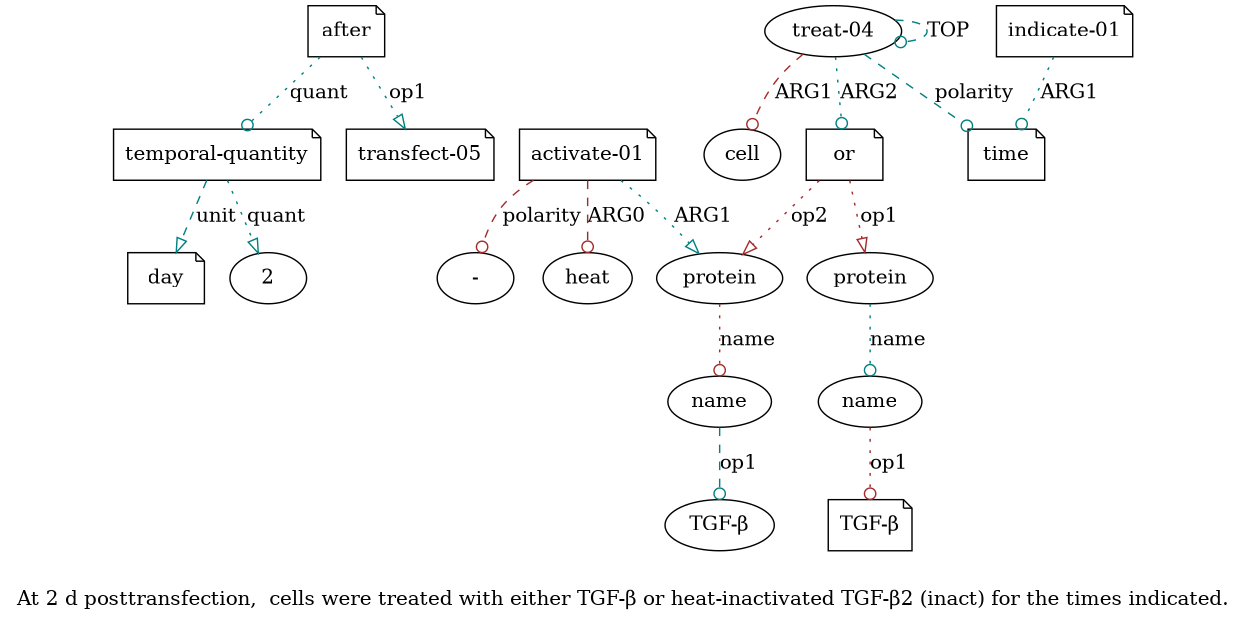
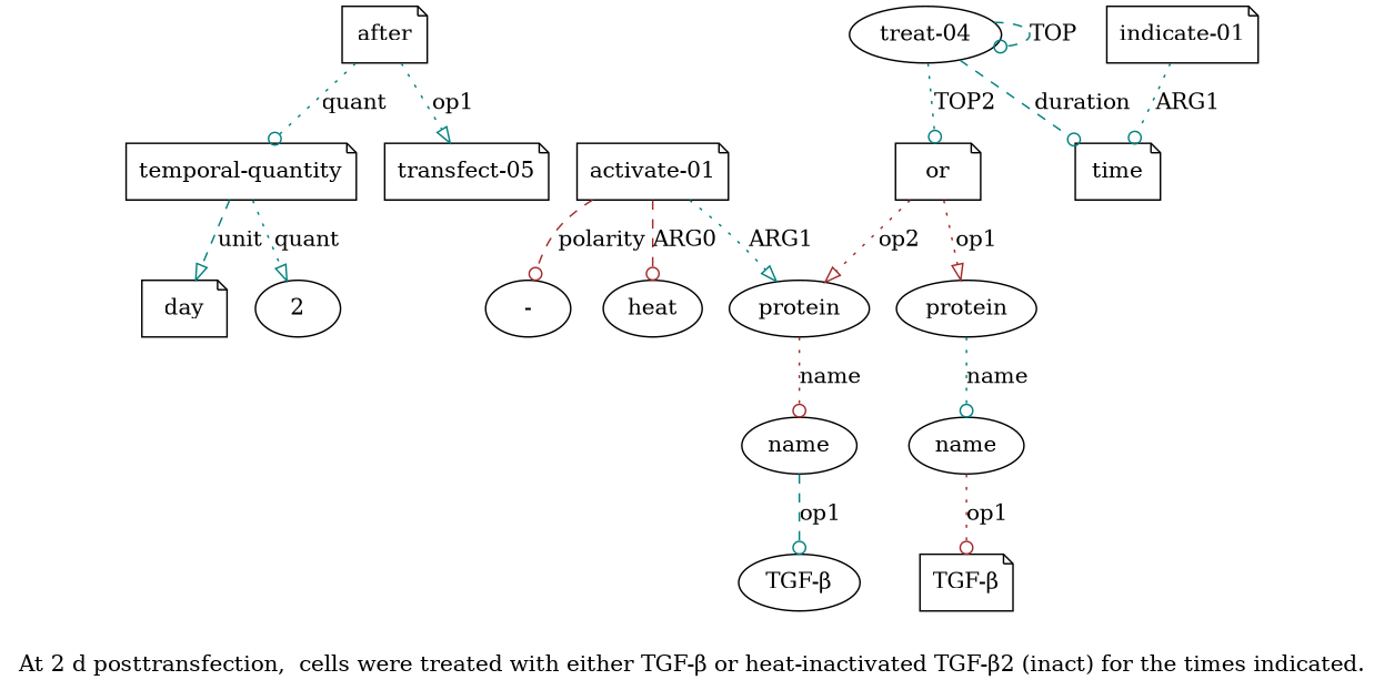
  digraph {
    label="At 2 d posttransfection,  cells were treated with either TGF-β or heat-inactivated TGF-β2 (inact) for the times indicated."
    node [color=black gold_ind=-1 gold_label="TGF-β" shape=ellipse test_ind=-1 test_label="TGF-β"]
    edge [arrowhead=odot color=teal gold_label=op1 style=dotted test_label=op1]
    n1 [gold_ind=14 gold_label=day label=day shape=note test_ind=14 test_label=day]
    n2 [label="TGF-β" shape=note]
    n3 [gold_ind=11 gold_label=after label=after shape=note test_ind=11 test_label=after]
    n4 [gold_ind=13 gold_label="temporal-quantity" label="temporal-quantity" shape=note test_ind=13 test_label="temporal-quantity"]
    n5 [gold_ind=12 gold_label="transfect-01" label="transfect-05" shape=note test_ind=12 test_label="transfect-01"]
    n6 [gold_label=2 label=2 test_label=2]
    n7 [gold_ind=10 gold_label="indicate-01" label="indicate-01" shape=note test_ind=10 test_label="indicate-01"]
    n8 [gold_ind=9 gold_label=time label=time shape=note test_ind=9 test_label=time]
    n9 [label="TGF-β"]
-   n10 [gold_ind=1 gold_label=cell label=cell test_ind=1 test_label=cell]
    n11 [gold_ind=0 gold_label="treat-04" label="treat-04" test_ind=0 test_label="treat-04"]
    n12 [gold_ind=2 gold_label=or label=or shape=note test_ind=2 test_label=or]
    n13 [gold_ind=3 gold_label=protein label=protein test_ind=3 test_label=protein]
    n14 [gold_ind=5 gold_label=protein label=protein test_ind=5 test_label=protein]
    n15 [gold_ind=4 gold_label=name label=name test_ind=4 test_label=name]
    n16 [gold_ind=6 gold_label=name label=name test_ind=6 test_label=name]
    n17 [gold_ind=7 gold_label="activate-01" label="activate-01" shape=note test_ind=7 test_label="activate-01"]
    n18 [gold_ind=8 gold_label=heat label=heat test_ind=8 test_label=heat]
    n19 [gold_label="-" label="-" test_label="-"]
    n3 -> n4 [gold_label=quant label=quant test_label=quant]
    n3 -> n5 [arrowhead=onormal label=op1]
    n4 -> n1 [arrowhead=onormal gold_label=unit label=unit style=dashed test_label=unit]
    n4 -> n6 [arrowhead=onormal gold_label=quant label=quant test_label=quant]
    n7 -> n8 [gold_label=ARG1 label=ARG1 test_label=ARG1]
-   n11 -> n8 [gold_label=duration label=polarity style=dashed test_label=duration]
-   n11 -> n10 [color=brown gold_label=ARG1 label=ARG1 style=dashed test_label=ARG1]
+   n11 -> n8 [gold_label=duration label=duration style=dashed test_label=duration]
    n11 -> n11 [gold_label=TOP label=TOP style=dashed test_label=TOP]
-   n11 -> n12 [gold_label=ARG2 label=ARG2 test_label=ARG2]
+   n11 -> n12 [gold_label=ARG2 label=TOP2 test_label=ARG2]
    n12 -> n13 [arrowhead=onormal color=brown label=op1]
    n12 -> n14 [arrowhead=onormal color=brown gold_label=op2 label=op2 test_label=op2]
    n13 -> n15 [gold_label=name label=name test_label=name]
    n14 -> n16 [color=brown gold_label=name label=name test_label=name]
    n15 -> n2 [color=brown label=op1]
    n16 -> n9 [label=op1 style=dashed]
    n17 -> n14 [arrowhead=onormal gold_label=ARG1 label=ARG1 test_label=ARG1]
    n17 -> n18 [color=brown gold_label=ARG0 label=ARG0 style=dashed test_label=ARG0]
    n17 -> n19 [color=brown gold_label=polarity label=polarity style=dashed test_label=polarity]
  }
